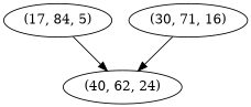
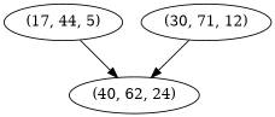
  digraph {
-   "(17, 84, 5)"
+   "(17, 84, 5)" [label="(17, 44, 5)"]
    "(40, 62, 24)"
-   "(30, 71, 16)"
+   "(30, 71, 16)" [label="(30, 71, 12)"]
    "(17, 84, 5)" -> "(40, 62, 24)"
    "(30, 71, 16)" -> "(40, 62, 24)"
  }
